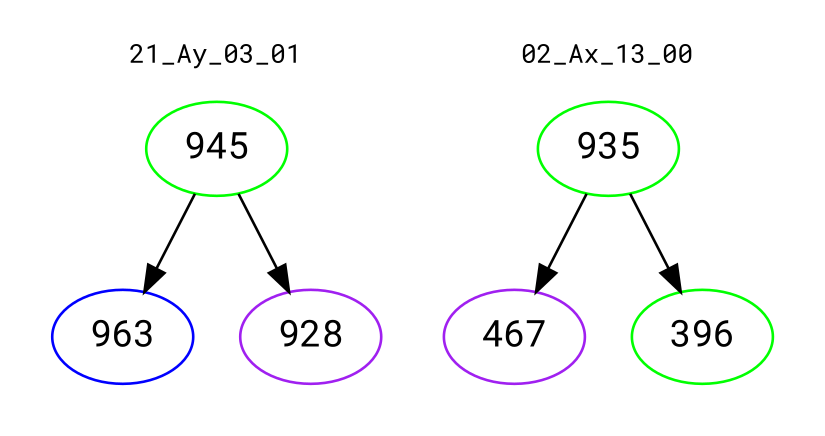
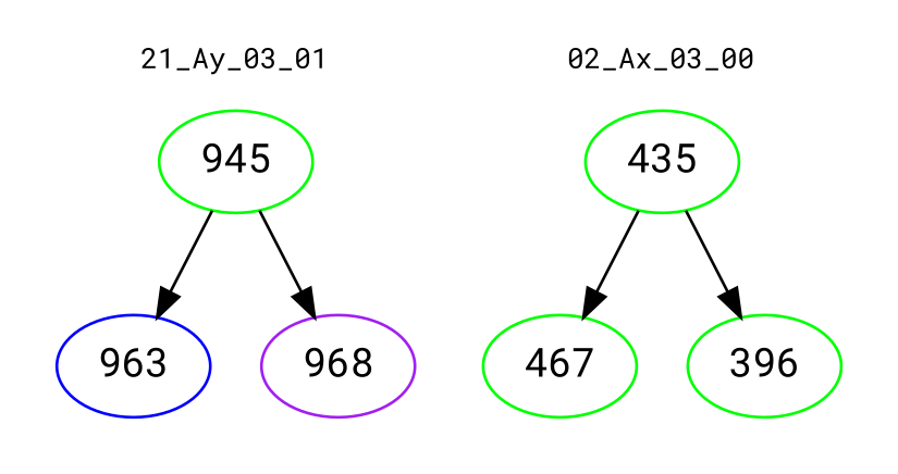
  digraph {
    fontname="Roboto Mono"
    node [color=green fontname="Roboto Mono"]
    edge [color=black fontname="Roboto Mono"]
    n1 [label=945]
    n2 [color=blue label=963]
-   n3 [color=purple label=928]
-   n4 [label=935]
-   n5 [color=purple label=467]
+   n3 [color=purple label=968]
+   n4 [label=435]
+   n5 [label=467]
    n6 [label=396]
    subgraph cluster_1 {
      color=white
      fontsize=10
      label="21_Ay_03_01"
      n1
      n2
      n3
    }
    subgraph cluster_2 {
      color=white
      fontsize=10
-     label="02_Ax_13_00"
+     label="02_Ax_03_00"
      n4
      n5
      n6
    }
    n1 -> n2
    n1 -> n3
    n4 -> n5
    n4 -> n6
  }
